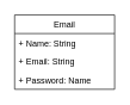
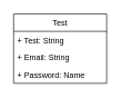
  <mxCell id="0" />
  <mxCell id="1" parent="0" />
- <mxCell id="2" value="Email" style="swimlane;fontStyle=0;childLayout=stackLayout;horizontal=1;startSize=26;fillColor=none;horizontalStack=0;resizeParent=1;resizeParentMax=0;resizeLast=0;collapsible=1;marginBottom=0;" vertex="1" parent="1"><mxGeometry x="20" y="20" width="140" height="104" as="geometry" /></mxCell>
- <mxCell id="3" value="+ Name: String" style="text;strokeColor=none;fillColor=none;align=left;verticalAlign=top;spacingLeft=4;spacingRight=4;overflow=hidden;rotatable=0;points=[[0,0.5],[1,0.5]];portConstraint=eastwest;" vertex="1" parent="2"><mxGeometry y="26" width="140" height="26" as="geometry" /></mxCell>
+ <mxCell id="2" value="Test" style="swimlane;fontStyle=0;childLayout=stackLayout;horizontal=1;startSize=26;fillColor=none;horizontalStack=0;resizeParent=1;resizeParentMax=0;resizeLast=0;collapsible=1;marginBottom=0;" vertex="1" parent="1"><mxGeometry x="20" y="20" width="140" height="104" as="geometry" /></mxCell>
+ <mxCell id="3" value="+ Test: String" style="text;strokeColor=none;fillColor=none;align=left;verticalAlign=top;spacingLeft=4;spacingRight=4;overflow=hidden;rotatable=0;points=[[0,0.5],[1,0.5]];portConstraint=eastwest;" vertex="1" parent="2"><mxGeometry y="26" width="140" height="26" as="geometry" /></mxCell>
  <mxCell id="4" value="+ Email: String" style="text;strokeColor=none;fillColor=none;align=left;verticalAlign=top;spacingLeft=4;spacingRight=4;overflow=hidden;rotatable=0;points=[[0,0.5],[1,0.5]];portConstraint=eastwest;" vertex="1" parent="2"><mxGeometry y="52" width="140" height="26" as="geometry" /></mxCell>
  <mxCell id="5" value="+ Password: Name&#10;" style="text;strokeColor=none;fillColor=none;align=left;verticalAlign=top;spacingLeft=4;spacingRight=4;overflow=hidden;rotatable=0;points=[[0,0.5],[1,0.5]];portConstraint=eastwest;" vertex="1" parent="2"><mxGeometry y="78" width="140" height="26" as="geometry" /></mxCell>
